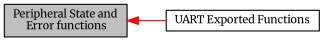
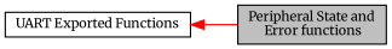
  digraph {
    rankdir=LR
    fontname=Merriweather
    node [color=black fontname=Merriweather fontsize=10 shape=box style=filled]
    n1 [fillcolor=white height=0.2 label="UART Exported Functions" width=0.4]
    n2 [fillcolor=grey75 fontcolor=black height=0.2 label="Peripheral State and\l Error functions" width=0.4]
-   n2 -> n1 [dir=back fontname=Merriweather fontsize=10 labelfontname=Helvetica labelfontsize=10 shape=plaintext style=solid color=red]
+   n1 -> n2 [dir=back fontname=Merriweather fontsize=10 labelfontname=Helvetica labelfontsize=10 shape=plaintext style=solid color=red]
  }
